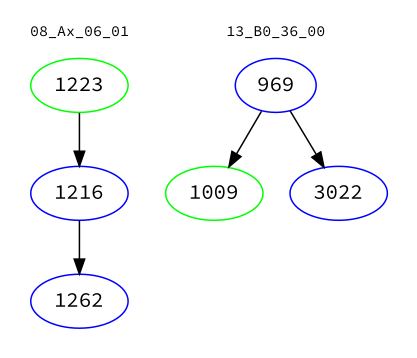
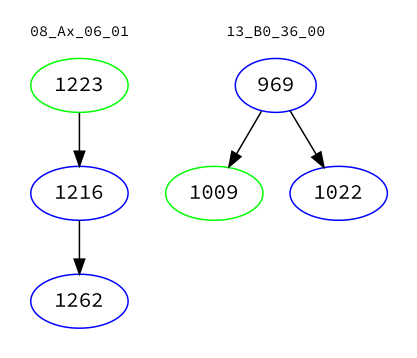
  digraph {
    fontname="Source Code Pro"
    node [color=blue fontname="Source Code Pro"]
    edge [color=black fontname="Source Code Pro"]
    n1 [color=green label=1223]
    n2 [label=1216]
    n3 [label=1262]
    n4 [color=green label=1009]
    n5 [label=969]
-   n6 [label=3022]
+   n6 [label=1022]
    subgraph cluster_1 {
      color=white
      fontsize=10
      label="08_Ax_06_01"
      n1
      n2
      n3
    }
    subgraph cluster_2 {
      color=white
      fontsize=10
      label="13_B0_36_00"
      n4
      n5
      n6
    }
    n1 -> n2
    n2 -> n3
    n5 -> n4
    n5 -> n6
  }
